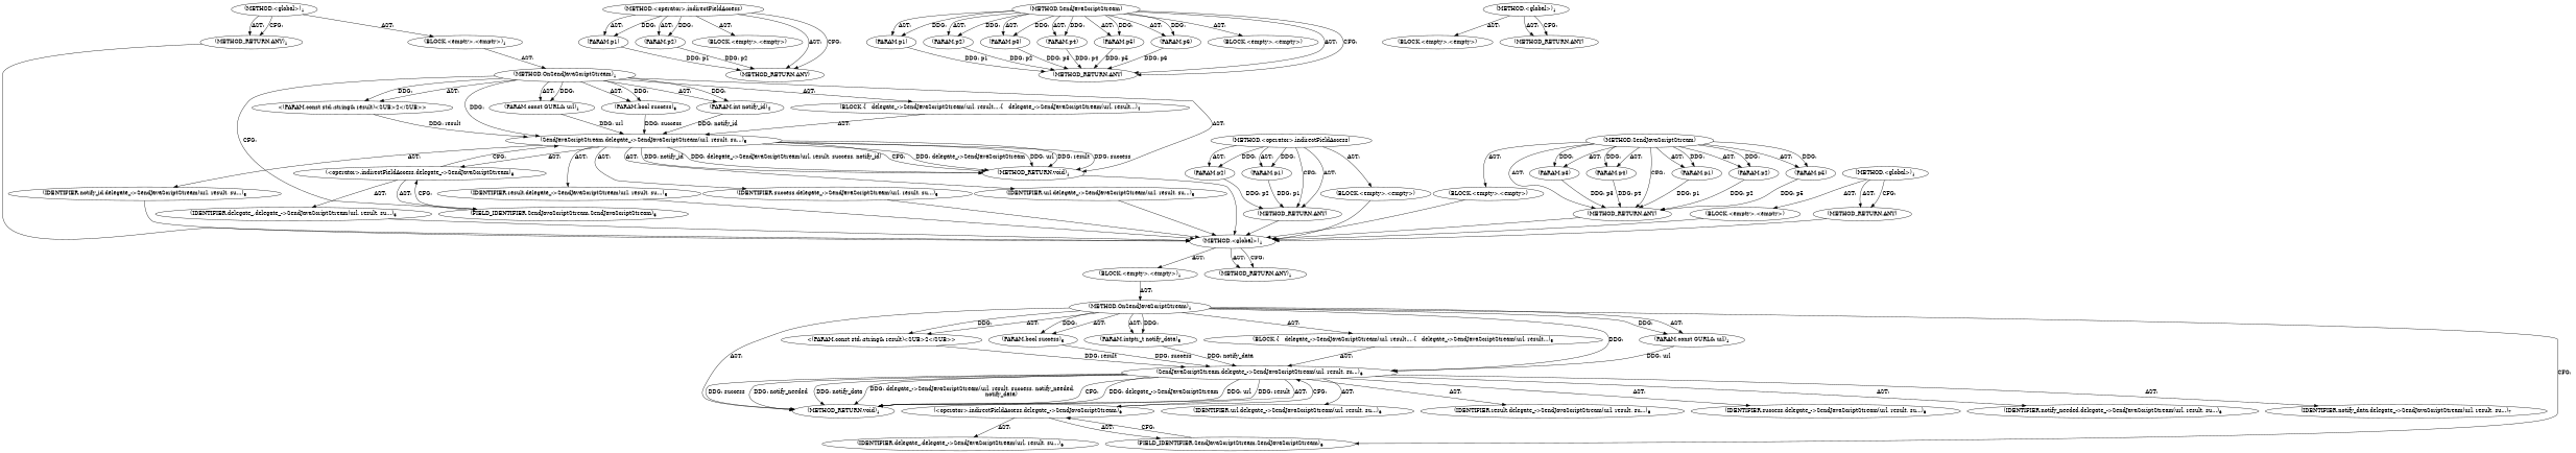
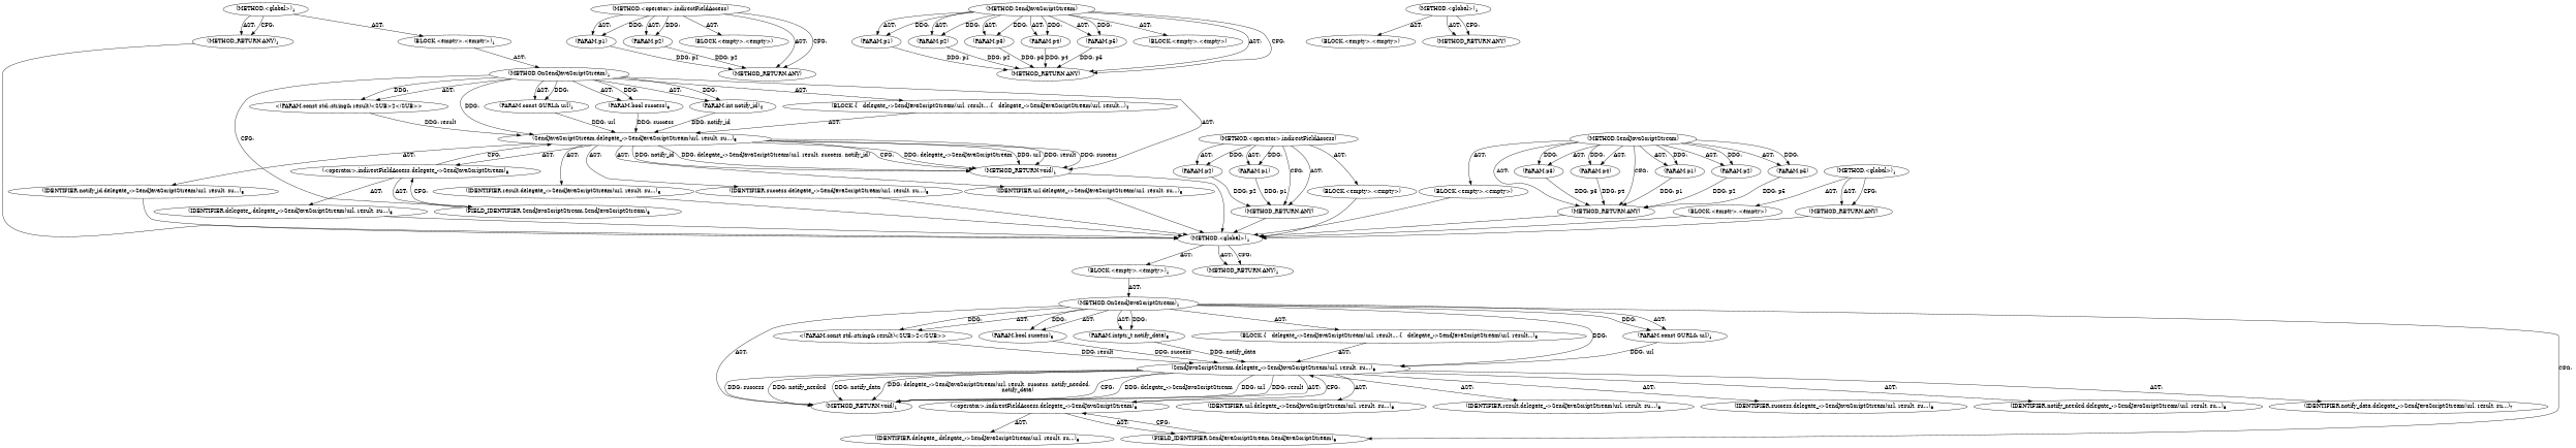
  digraph {
    n1 [label=<(METHOD,&lt;global&gt;)<SUB>1</SUB>>]
    n2 [label=<(BLOCK,&lt;empty&gt;,&lt;empty&gt;)<SUB>1</SUB>>]
    n3 [label=<(METHOD_RETURN,ANY)<SUB>1</SUB>>]
    n4 [label=<(METHOD,OnSendJavaScriptStream)<SUB>1</SUB>>]
    n5 [label=<(PARAM,const GURL&amp; url)<SUB>1</SUB>>]
    n6 [label="<(PARAM,const std::string&amp; result)<SUB>2</SUB>>"]
    n7 [label=<(PARAM,bool success)<SUB>3</SUB>>]
    n8 [label=<(PARAM,intptr_t notify_data)<SUB>5</SUB>>]
    n9 [label=<(BLOCK,{   delegate_-&gt;SendJavaScriptStream(url, result...,{   delegate_-&gt;SendJavaScriptStream(url, result...)<SUB>5</SUB>>]
    n10 [label=<(SendJavaScriptStream,delegate_-&gt;SendJavaScriptStream(url, result, su...)<SUB>6</SUB>>]
    n11 [label=<(FIELD_IDENTIFIER,SendJavaScriptStream,SendJavaScriptStream)<SUB>6</SUB>>]
    n12 [label=<(METHOD_RETURN,void)<SUB>1</SUB>>]
    n13 [label=<(&lt;operator&gt;.indirectFieldAccess,delegate_-&gt;SendJavaScriptStream)<SUB>6</SUB>>]
    n14 [label=<(IDENTIFIER,url,delegate_-&gt;SendJavaScriptStream(url, result, su...)<SUB>6</SUB>>]
    n15 [label=<(IDENTIFIER,result,delegate_-&gt;SendJavaScriptStream(url, result, su...)<SUB>6</SUB>>]
    n16 [label=<(IDENTIFIER,success,delegate_-&gt;SendJavaScriptStream(url, result, su...)<SUB>6</SUB>>]
    n17 [label=<(IDENTIFIER,notify_needed,delegate_-&gt;SendJavaScriptStream(url, result, su...)<SUB>6</SUB>>]
    n18 [label=<(IDENTIFIER,notify_data,delegate_-&gt;SendJavaScriptStream(url, result, su...)<SUB>7</SUB>>]
    n19 [label=<(IDENTIFIER,delegate_,delegate_-&gt;SendJavaScriptStream(url, result, su...)<SUB>6</SUB>>]
    n20 [label=<(METHOD,&lt;operator&gt;.indirectFieldAccess)>]
    n21 [label=<(PARAM,p1)>]
    n22 [label=<(PARAM,p2)>]
    n23 [label=<(BLOCK,&lt;empty&gt;,&lt;empty&gt;)>]
    n24 [label=<(METHOD_RETURN,ANY)>]
    n25 [label=<(METHOD,SendJavaScriptStream)>]
    n26 [label=<(PARAM,p1)>]
    n27 [label=<(PARAM,p2)>]
    n28 [label=<(PARAM,p3)>]
    n29 [label=<(PARAM,p4)>]
    n30 [label=<(PARAM,p5)>]
-   n31 [label=<(PARAM,p6)>]
    n32 [label=<(BLOCK,&lt;empty&gt;,&lt;empty&gt;)>]
    n33 [label=<(METHOD_RETURN,ANY)>]
    n34 [label=<(METHOD,&lt;global&gt;)<SUB>1</SUB>>]
    n35 [label=<(BLOCK,&lt;empty&gt;,&lt;empty&gt;)>]
    n36 [label=<(METHOD_RETURN,ANY)>]
    n37 [label=<(METHOD,&lt;global&gt;)<SUB>1</SUB>>]
    n38 [label=<(BLOCK,&lt;empty&gt;,&lt;empty&gt;)<SUB>1</SUB>>]
    n39 [label=<(METHOD_RETURN,ANY)<SUB>1</SUB>>]
    n40 [label=<(METHOD,OnSendJavaScriptStream)<SUB>1</SUB>>]
    n41 [label=<(PARAM,const GURL&amp; url)<SUB>1</SUB>>]
    n42 [label="<(PARAM,const std::string&amp; result)<SUB>2</SUB>>"]
    n43 [label=<(PARAM,bool success)<SUB>3</SUB>>]
    n44 [label=<(PARAM,int notify_id)<SUB>4</SUB>>]
    n45 [label=<(BLOCK,{   delegate_-&gt;SendJavaScriptStream(url, result...,{   delegate_-&gt;SendJavaScriptStream(url, result...)<SUB>4</SUB>>]
    n46 [label=<(SendJavaScriptStream,delegate_-&gt;SendJavaScriptStream(url, result, su...)<SUB>5</SUB>>]
    n47 [label=<(FIELD_IDENTIFIER,SendJavaScriptStream,SendJavaScriptStream)<SUB>5</SUB>>]
    n48 [label=<(METHOD_RETURN,void)<SUB>1</SUB>>]
    n49 [label=<(&lt;operator&gt;.indirectFieldAccess,delegate_-&gt;SendJavaScriptStream)<SUB>5</SUB>>]
    n50 [label=<(IDENTIFIER,url,delegate_-&gt;SendJavaScriptStream(url, result, su...)<SUB>5</SUB>>]
    n51 [label=<(IDENTIFIER,result,delegate_-&gt;SendJavaScriptStream(url, result, su...)<SUB>5</SUB>>]
    n52 [label=<(IDENTIFIER,success,delegate_-&gt;SendJavaScriptStream(url, result, su...)<SUB>5</SUB>>]
    n53 [label=<(IDENTIFIER,notify_id,delegate_-&gt;SendJavaScriptStream(url, result, su...)<SUB>5</SUB>>]
    n54 [label=<(IDENTIFIER,delegate_,delegate_-&gt;SendJavaScriptStream(url, result, su...)<SUB>5</SUB>>]
    n55 [label=<(METHOD,&lt;operator&gt;.indirectFieldAccess)>]
    n56 [label=<(PARAM,p1)>]
    n57 [label=<(PARAM,p2)>]
    n58 [label=<(BLOCK,&lt;empty&gt;,&lt;empty&gt;)>]
    n59 [label=<(METHOD_RETURN,ANY)>]
    n60 [label=<(METHOD,SendJavaScriptStream)>]
    n61 [label=<(PARAM,p1)>]
    n62 [label=<(PARAM,p2)>]
    n63 [label=<(PARAM,p3)>]
    n64 [label=<(PARAM,p4)>]
    n65 [label=<(PARAM,p5)>]
    n66 [label=<(BLOCK,&lt;empty&gt;,&lt;empty&gt;)>]
    n67 [label=<(METHOD_RETURN,ANY)>]
    n68 [label=<(METHOD,&lt;global&gt;)<SUB>1</SUB>>]
    n69 [label=<(BLOCK,&lt;empty&gt;,&lt;empty&gt;)>]
    n70 [label=<(METHOD_RETURN,ANY)>]
    n1 -> n2 [label="AST: "]
    n1 -> n3 [label="AST: "]
    n1 -> n3 [label="CFG: "]
    n2 -> n4 [label="AST: "]
    n4 -> n5 [label="AST: "]
    n4 -> n5 [label="DDG: "]
    n4 -> n6 [label="AST: "]
    n4 -> n6 [label="DDG: "]
    n4 -> n7 [label="AST: "]
    n4 -> n7 [label="DDG: "]
    n4 -> n8 [label="AST: "]
    n4 -> n8 [label="DDG: "]
    n4 -> n9 [label="AST: "]
    n4 -> n10 [label="DDG: "]
    n4 -> n11 [label="CFG: "]
    n4 -> n12 [label="AST: "]
    n5 -> n10 [label="DDG: url"]
    n6 -> n10 [label="DDG: result"]
    n7 -> n10 [label="DDG: success"]
    n8 -> n10 [label="DDG: notify_data"]
    n9 -> n10 [label="AST: "]
    n10 -> n12 [label="CFG: "]
    n10 -> n12 [label="DDG: delegate_-&gt;SendJavaScriptStream"]
    n10 -> n12 [label="DDG: url"]
    n10 -> n12 [label="DDG: result"]
    n10 -> n12 [label="DDG: success"]
    n10 -> n12 [label="DDG: notify_needed"]
    n10 -> n12 [label="DDG: notify_data"]
    n10 -> n12 [label="DDG: delegate_-&gt;SendJavaScriptStream(url, result, success, notify_needed,\n                                  notify_data)"]
    n10 -> n13 [label="AST: "]
    n10 -> n14 [label="AST: "]
    n10 -> n15 [label="AST: "]
    n10 -> n16 [label="AST: "]
    n10 -> n17 [label="AST: "]
    n10 -> n18 [label="AST: "]
    n11 -> n13 [label="CFG: "]
    n13 -> n10 [label="CFG: "]
    n13 -> n11 [label="AST: "]
    n13 -> n19 [label="AST: "]
    n20 -> n21 [label="AST: "]
    n20 -> n21 [label="DDG: "]
    n20 -> n22 [label="AST: "]
    n20 -> n22 [label="DDG: "]
    n20 -> n23 [label="AST: "]
    n20 -> n24 [label="AST: "]
    n20 -> n24 [label="CFG: "]
    n21 -> n24 [label="DDG: p1"]
    n22 -> n24 [label="DDG: p2"]
    n25 -> n26 [label="AST: "]
    n25 -> n26 [label="DDG: "]
    n25 -> n27 [label="AST: "]
    n25 -> n27 [label="DDG: "]
    n25 -> n28 [label="AST: "]
    n25 -> n28 [label="DDG: "]
    n25 -> n29 [label="AST: "]
    n25 -> n29 [label="DDG: "]
    n25 -> n30 [label="AST: "]
    n25 -> n30 [label="DDG: "]
-   n25 -> n31 [label="AST: "]
-   n25 -> n31 [label="DDG: "]
    n25 -> n32 [label="AST: "]
    n25 -> n33 [label="AST: "]
    n25 -> n33 [label="CFG: "]
    n26 -> n33 [label="DDG: p1"]
    n27 -> n33 [label="DDG: p2"]
    n28 -> n33 [label="DDG: p3"]
    n29 -> n33 [label="DDG: p4"]
    n30 -> n33 [label="DDG: p5"]
-   n31 -> n33 [label="DDG: p6"]
    n34 -> n35 [label="AST: "]
    n34 -> n36 [label="AST: "]
    n34 -> n36 [label="CFG: "]
    n37 -> n38 [label="AST: "]
    n37 -> n39 [label="AST: "]
    n37 -> n39 [label="CFG: "]
    n38 -> n40 [label="AST: "]
    n39 -> n1
    n40 -> n41 [label="AST: "]
    n40 -> n41 [label="DDG: "]
    n40 -> n42 [label="AST: "]
    n40 -> n42 [label="DDG: "]
    n40 -> n43 [label="AST: "]
    n40 -> n43 [label="DDG: "]
    n40 -> n44 [label="AST: "]
    n40 -> n44 [label="DDG: "]
    n40 -> n45 [label="AST: "]
    n40 -> n46 [label="DDG: "]
    n40 -> n47 [label="CFG: "]
    n40 -> n48 [label="AST: "]
    n41 -> n46 [label="DDG: url"]
    n42 -> n46 [label="DDG: result"]
    n43 -> n46 [label="DDG: success"]
    n44 -> n46 [label="DDG: notify_id"]
    n45 -> n46 [label="AST: "]
    n46 -> n48 [label="CFG: "]
    n46 -> n48 [label="DDG: delegate_-&gt;SendJavaScriptStream"]
    n46 -> n48 [label="DDG: url"]
    n46 -> n48 [label="DDG: result"]
    n46 -> n48 [label="DDG: success"]
    n46 -> n48 [label="DDG: notify_id"]
    n46 -> n48 [label="DDG: delegate_-&gt;SendJavaScriptStream(url, result, success, notify_id)"]
    n46 -> n49 [label="AST: "]
    n46 -> n50 [label="AST: "]
    n46 -> n51 [label="AST: "]
    n46 -> n52 [label="AST: "]
    n46 -> n53 [label="AST: "]
    n47 -> n49 [label="CFG: "]
    n48 -> n1
    n49 -> n46 [label="CFG: "]
    n49 -> n47 [label="AST: "]
    n49 -> n54 [label="AST: "]
    n50 -> n1
    n51 -> n1
    n52 -> n1
    n53 -> n1
    n54 -> n1
    n55 -> n56 [label="AST: "]
    n55 -> n56 [label="DDG: "]
    n55 -> n57 [label="AST: "]
    n55 -> n57 [label="DDG: "]
    n55 -> n58 [label="AST: "]
    n55 -> n59 [label="AST: "]
    n55 -> n59 [label="CFG: "]
    n56 -> n59 [label="DDG: p1"]
    n57 -> n59 [label="DDG: p2"]
    n58 -> n1
    n59 -> n1
    n60 -> n61 [label="AST: "]
    n60 -> n61 [label="DDG: "]
    n60 -> n62 [label="AST: "]
    n60 -> n62 [label="DDG: "]
    n60 -> n63 [label="AST: "]
    n60 -> n63 [label="DDG: "]
    n60 -> n64 [label="AST: "]
    n60 -> n64 [label="DDG: "]
    n60 -> n65 [label="AST: "]
    n60 -> n65 [label="DDG: "]
    n60 -> n66 [label="AST: "]
    n60 -> n67 [label="AST: "]
    n60 -> n67 [label="CFG: "]
    n61 -> n67 [label="DDG: p1"]
    n62 -> n67 [label="DDG: p2"]
    n63 -> n67 [label="DDG: p3"]
    n64 -> n67 [label="DDG: p4"]
    n65 -> n67 [label="DDG: p5"]
    n66 -> n1
    n67 -> n1
    n68 -> n69 [label="AST: "]
    n68 -> n70 [label="AST: "]
    n68 -> n70 [label="CFG: "]
    n69 -> n1
    n70 -> n1
  }
